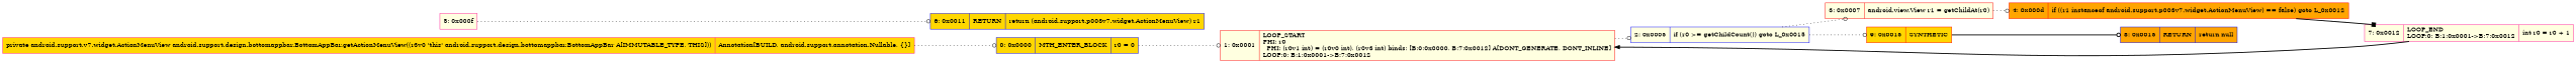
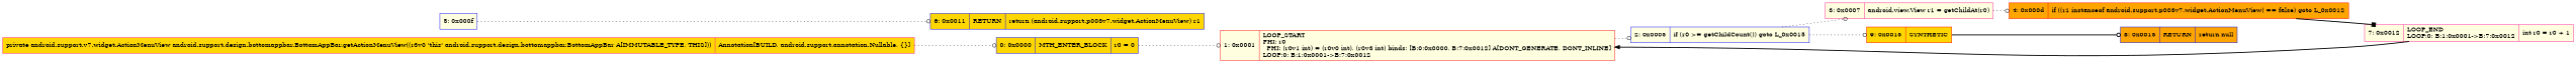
  digraph {
    rankdir=LR
    node [color=blue fillcolor=lightyellow shape=record style=filled]
    edge [arrowhead=odot style=dotted]
    n1 [fillcolor=gold label="{0\:\ 0x0000|MTH_ENTER_BLOCK\l|r0 = 0\l}"]
    n2 [color=red label="{1\:\ 0x0001|LOOP_START\lPHI: r0 \l  PHI: (r0v1 int) = (r0v0 int), (r0v3 int) binds: [B:0:0x0000, B:7:0x0012] A[DONT_GENERATE, DONT_INLINE]\lLOOP:0: B:1:0x0001\-\>B:7:0x0012\l}"]
    n3 [label="{2\:\ 0x0005|if (r0 \>= getChildCount()) goto L_0x0015\l}"]
-   n4 [color=red label="{3\:\ 0x0007|android.view.View r1 = getChildAt(r0)\l}"]
+   n4 [color=deeppink label="{3\:\ 0x0007|android.view.View r1 = getChildAt(r0)\l}"]
    n5 [color=red fillcolor=gold label="{9\:\ 0x0015|SYNTHETIC\l}"]
    n6 [color=red fillcolor=orange label="{4\:\ 0x000d|if ((r1 instanceof android.support.p003v7.widget.ActionMenuView) == false) goto L_0x0012\l}"]
    n7 [fillcolor=orange label="{8\:\ 0x0015|RETURN\l|return null\l}"]
    n8 [color=deeppink label="{7\:\ 0x0012|LOOP_END\lLOOP:0: B:1:0x0001\-\>B:7:0x0012\l|int r0 = r0 + 1\l}"]
-   n9 [color=deeppink label="{5\:\ 0x000f}"]
+   n9 [label="{5\:\ 0x000f}"]
    n10 [fillcolor=gold label="{6\:\ 0x0011|RETURN\l|return (android.support.p003v7.widget.ActionMenuView) r1\l}"]
    n11 [color=deeppink fillcolor=gold label="{private android.support.v7.widget.ActionMenuView android.support.design.bottomappbar.BottomAppBar.getActionMenuView((r3v0 'this' android.support.design.bottomappbar.BottomAppBar A[IMMUTABLE_TYPE, THIS]))  | Annotation[BUILD, android.support.annotation.Nullable, \{\}]\l}"]
    n1 -> n2
    n2 -> n3
    n3 -> n4
    n3 -> n5
    n4 -> n6
    n5 -> n7 [style=bold]
    n6 -> n8 [arrowhead=box style=bold]
    n8 -> n2 [arrowhead=normal style=bold]
    n9 -> n10
    n11 -> n1
  }
